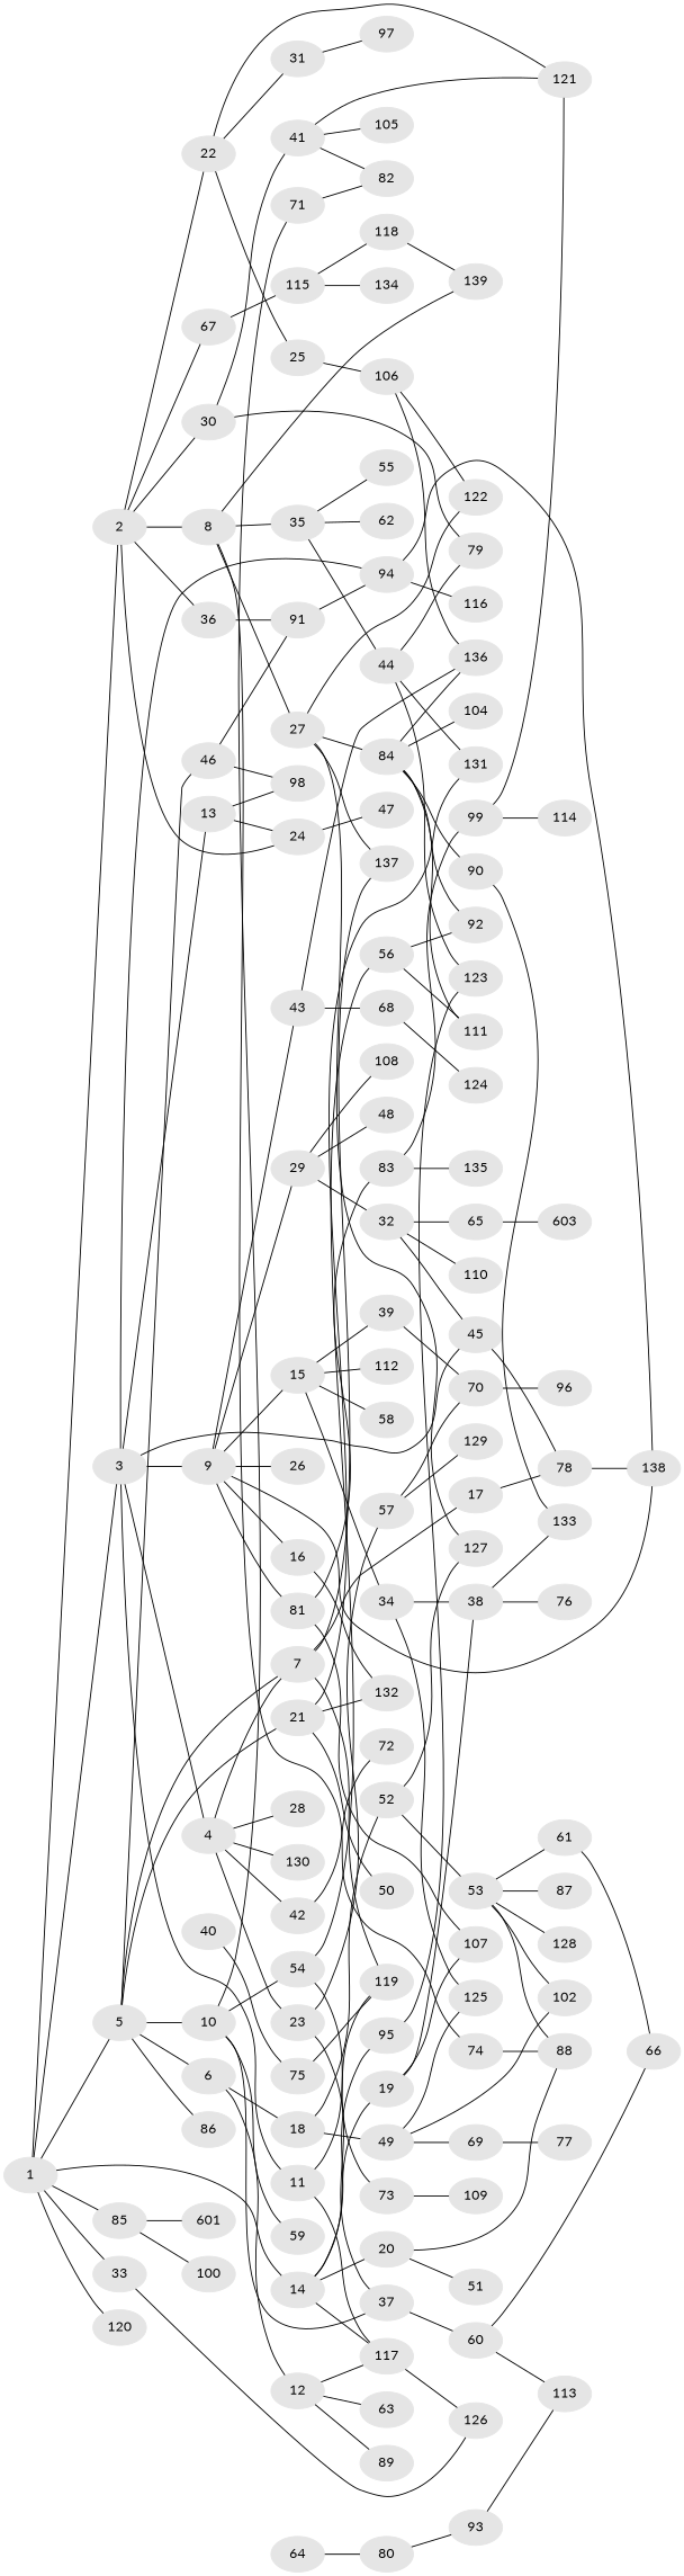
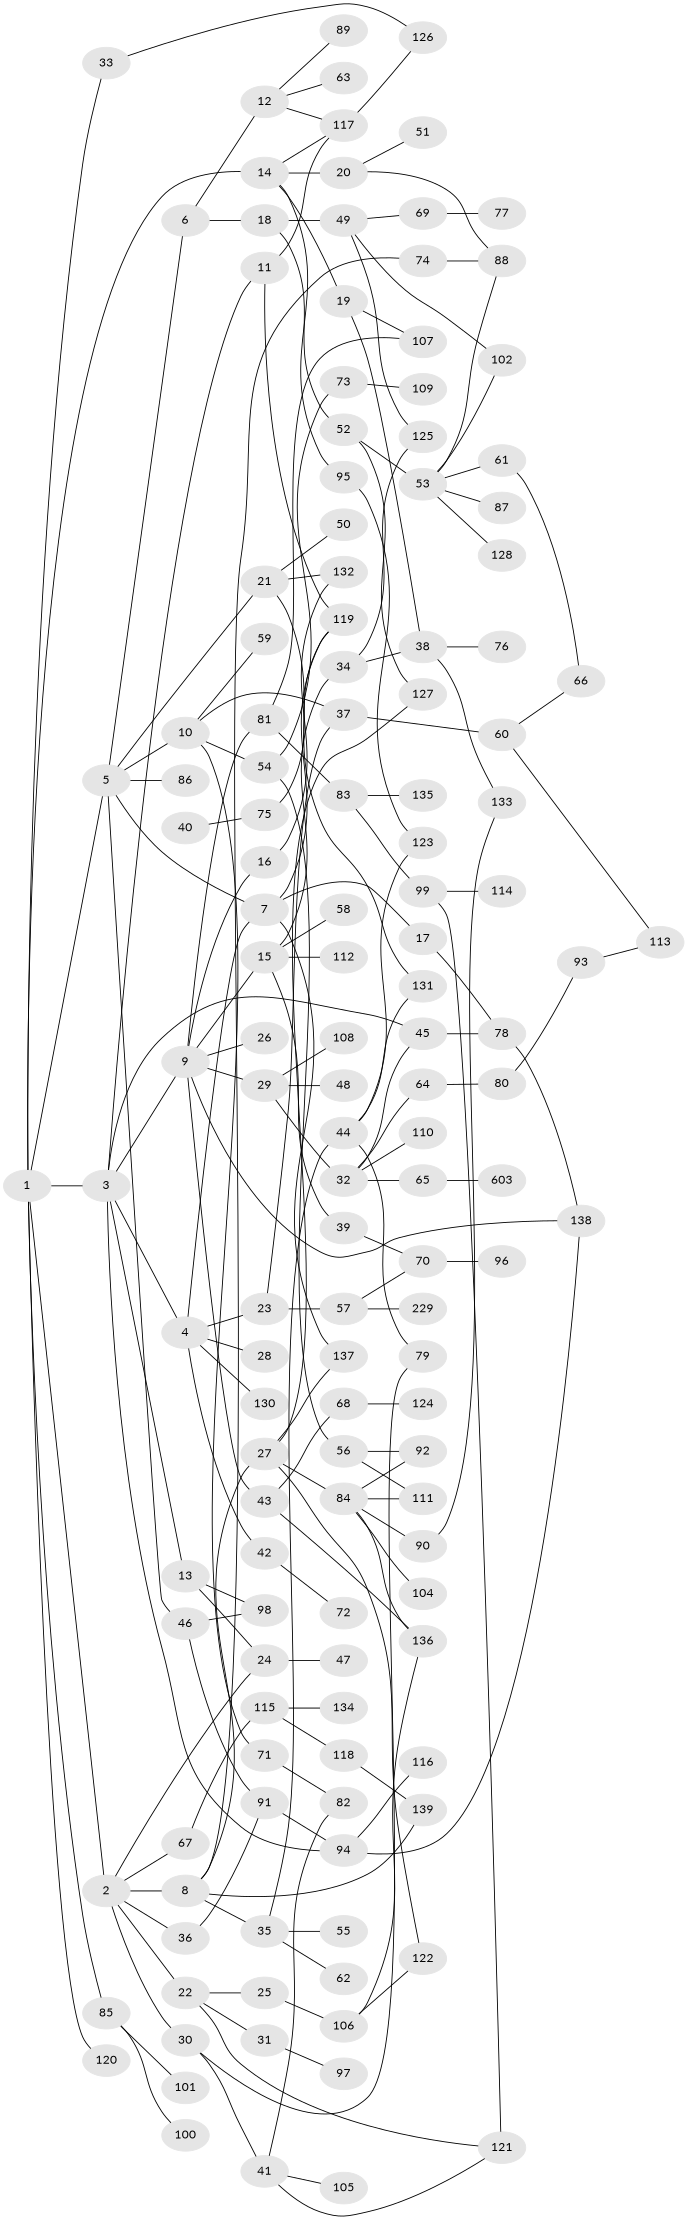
  graph {
    fontname=Lato
    rankdir=LR
    node [color=gray90 fontname=Lato style=filled]
    edge [fontname=Lato]
    1
    2
    3
    5
    14
    33
    85
    120
    8
    22
    24
    30
    36
    67
    4
    9
    11
    13
    45
    94
    7
    6
    10
    21
    46
    86
    117
    19
    20
    95
    126
    100
-   101 [label=601]
+   101
    27
    35
    74
    139
    25
    31
    121
    47
    41
    79
    91
    115
    23
    28
    42
    130
    15
    16
    26
    29
    43
    81
    138
    119
    98
    78
    116
    17
    137
    37
    57
    72
    12
    18
    54
    59
    71
    132
    50
    131
    63
    89
    49
    52
    84
    122
    127
    44
    55
    62
    88
    34
    39
    58
    112
    48
    32
    108
    68
    136
    107
    83
    60
    56
    73
    82
    38
    51
    123
    125
    70
    40
    75
    69
    102
    53
    76
    133
    106
    97
-   129
+   129 [label=229]
    92
    111
    90
    104
    64
    65
    110
    105
    80
    n124 [label=603]
    66
    113
    96
    124
    77
    61
    87
    128
    109
    93
    118
    134
    99
    135
    114
    1 -- 2
    1 -- 3
    1 -- 5
    1 -- 14
    1 -- 33
    1 -- 85
    1 -- 120
    2 -- 8
    2 -- 22
    2 -- 24
    2 -- 30
    2 -- 36
    2 -- 67
    3 -- 4
    3 -- 9
    3 -- 11
    3 -- 13
    3 -- 45
    3 -- 94
    5 -- 7
    5 -- 6
    5 -- 10
    5 -- 21
    5 -- 46
    5 -- 86
    14 -- 117
    14 -- 19
    14 -- 20
    14 -- 95
    33 -- 126
    85 -- 100
    85 -- 101
    8 -- 27
    8 -- 35
    8 -- 74
    8 -- 139
    22 -- 25
    22 -- 31
    22 -- 121
    24 -- 47
    30 -- 41
    30 -- 79
    36 -- 91
    67 -- 115
    4 -- 7
    4 -- 23
    4 -- 28
    4 -- 42
    4 -- 130
    9 -- 15
    9 -- 16
    9 -- 26
    9 -- 29
    9 -- 43
    9 -- 81
    9 -- 138
    11 -- 117
    11 -- 119
    13 -- 24
    13 -- 98
    45 -- 78
    94 -- 138
    94 -- 116
    7 -- 119
    7 -- 17
    7 -- 137
    6 -- 12
    6 -- 18
    10 -- 37
    10 -- 54
    10 -- 59
    10 -- 71
    21 -- 132
    21 -- 50
    21 -- 131
    46 -- 91
    46 -- 98
    117 -- 126
    19 -- 107
    19 -- 38
    20 -- 88
    20 -- 51
    95 -- 123
    27 -- 137
    27 -- 84
    27 -- 122
    27 -- 127
    35 -- 44
    35 -- 55
    35 -- 62
    74 -- 88
    25 -- 106
    31 -- 97
    41 -- 121
    41 -- 82
    41 -- 105
    91 -- 94
    115 -- 118
    115 -- 134
    23 -- 37
    23 -- 57
    42 -- 72
    15 -- 34
    15 -- 39
    15 -- 58
    15 -- 112
    16 -- 132
    29 -- 48
    29 -- 32
    29 -- 108
    43 -- 68
    43 -- 136
    81 -- 107
    81 -- 83
    78 -- 138
    17 -- 78
    37 -- 60
    57 -- 70
    57 -- 129
    12 -- 117
    12 -- 63
    12 -- 89
    18 -- 49
    18 -- 52
    54 -- 56
    54 -- 73
    71 -- 82
    49 -- 125
    49 -- 69
    49 -- 102
    52 -- 127
    52 -- 53
    84 -- 136
    84 -- 92
    84 -- 111
    84 -- 90
    84 -- 104
    44 -- 79
    44 -- 131
    44 -- 123
    34 -- 38
    34 -- 125
    39 -- 70
    32 -- 45
+   32 -- 64
    32 -- 65
    32 -- 110
    68 -- 124
    83 -- 99
    83 -- 135
    60 -- 66
    60 -- 113
    56 -- 92
    56 -- 111
    73 -- 109
    38 -- 76
    38 -- 133
    70 -- 96
    40 -- 75
    75 -- 119
    69 -- 77
    53 -- 88
    53 -- 102
    53 -- 61
    53 -- 87
    53 -- 128
    106 -- 122
    106 -- 136
    90 -- 133
    64 -- 80
    65 -- n124
    80 -- 93
    61 -- 66
    93 -- 113
    118 -- 139
    99 -- 121
    99 -- 114
  }
